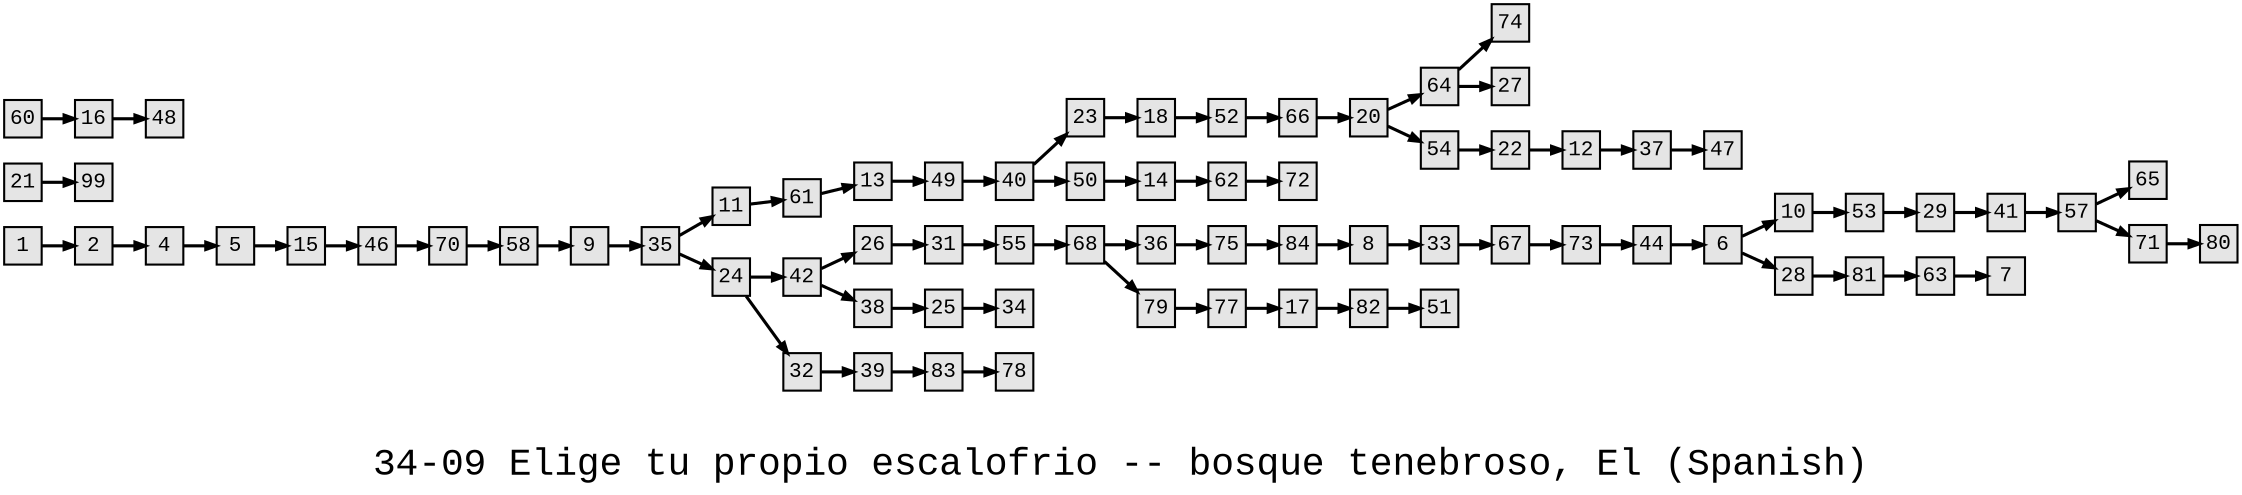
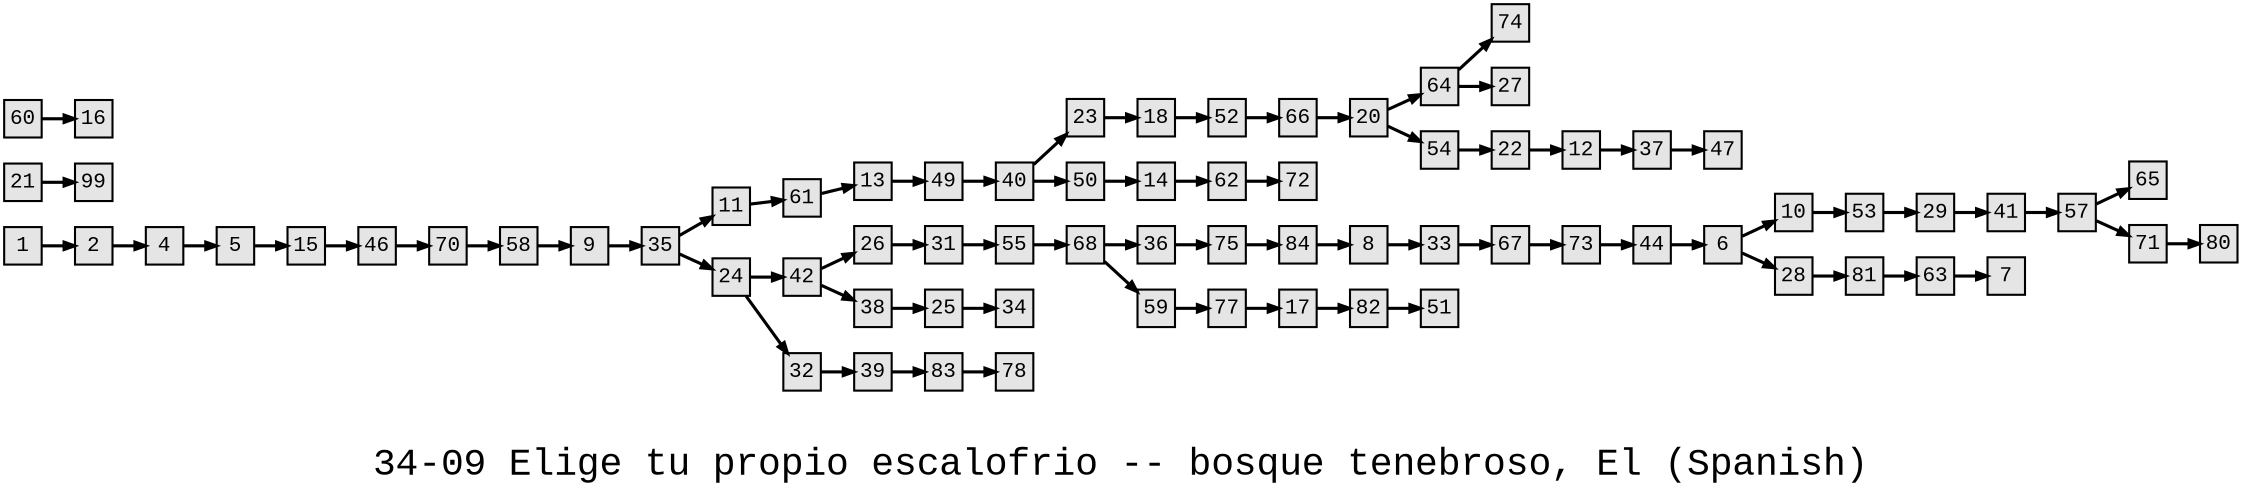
  digraph {
    fontname="Liberation Mono"
    fontsize=36
    label="34-09 Elige tu propio escalofrio -- bosque tenebroso, El (Spanish)"
    nodesep=0.35
    ordering=out
    rankdir=LR
    ranksep=0.45
    node [fillcolor=grey90 fixedsize=true fontname="Liberation Mono" fontsize=20 labelfloat=true margin="0,0" penwidth=2 regular=true shape=rect style=filled]
    edge [fontname="Liberation Mono" fontsize=12 labelfloat=true penwidth=3]
    1
    2
    4
    5
    15
    46
    70
    6
    10
    28
    53
    81
    29
    n14 [label=63]
    n15 [label=99]
    21
    8
    33
    67
    73
    9
    35
    11
    24
    61
    42
    32
    41
    13
    49
    12
    37
    47
    40
    23
    50
    14
    62
    72
    58
    16
-   48
    17
    82
    51
    18
    52
    66
    20
    64
    54
    74
    27
    22
    60
    26
    38
    39
    31
    25
    83
    34
    55
    68
    7
    57
    65
    71
    36
-   59 [label=79]
+   59
    78
    44
    75
    84
    80
    77
    1 -> 2
    2 -> 4
    4 -> 5
    5 -> 15
    15 -> 46
    46 -> 70
    70 -> 58
    6 -> 10
    6 -> 28
    10 -> 53
    28 -> 81
    53 -> 29
    81 -> n14
    29 -> 41
    n14 -> 7
    21 -> n15
    8 -> 33
    33 -> 67
    67 -> 73
    73 -> 44
    9 -> 35
    35 -> 11
    35 -> 24
    11 -> 61
    24 -> 42
    24 -> 32
    61 -> 13
    42 -> 26
    42 -> 38
    32 -> 39
    41 -> 57
    13 -> 49
    49 -> 40
    12 -> 37
    37 -> 47
    40 -> 23
    40 -> 50
    23 -> 18
    50 -> 14
    14 -> 62
    62 -> 72
    58 -> 9
-   16 -> 48
    17 -> 82
    82 -> 51
    18 -> 52
    52 -> 66
    66 -> 20
    20 -> 64
    20 -> 54
    64 -> 74
    64 -> 27
    54 -> 22
    22 -> 12
    60 -> 16
    26 -> 31
    38 -> 25
    39 -> 83
    31 -> 55
    25 -> 34
    83 -> 78
    55 -> 68
    68 -> 36
    68 -> 59
    57 -> 65
    57 -> 71
    71 -> 80
    36 -> 75
    59 -> 77
    44 -> 6
    75 -> 84
    84 -> 8
    77 -> 17
  }
